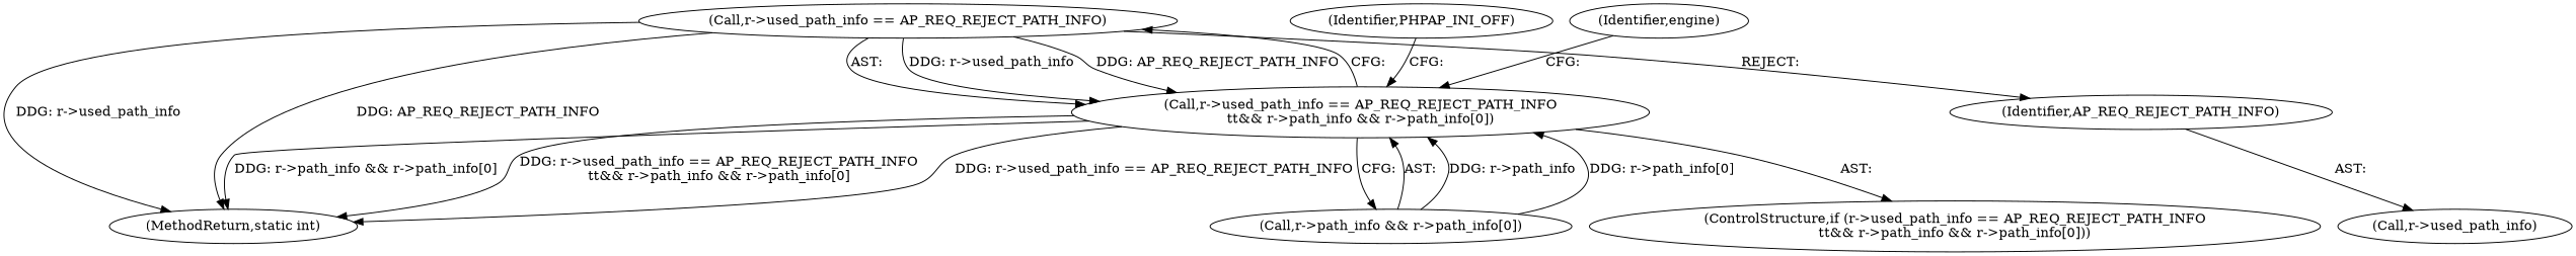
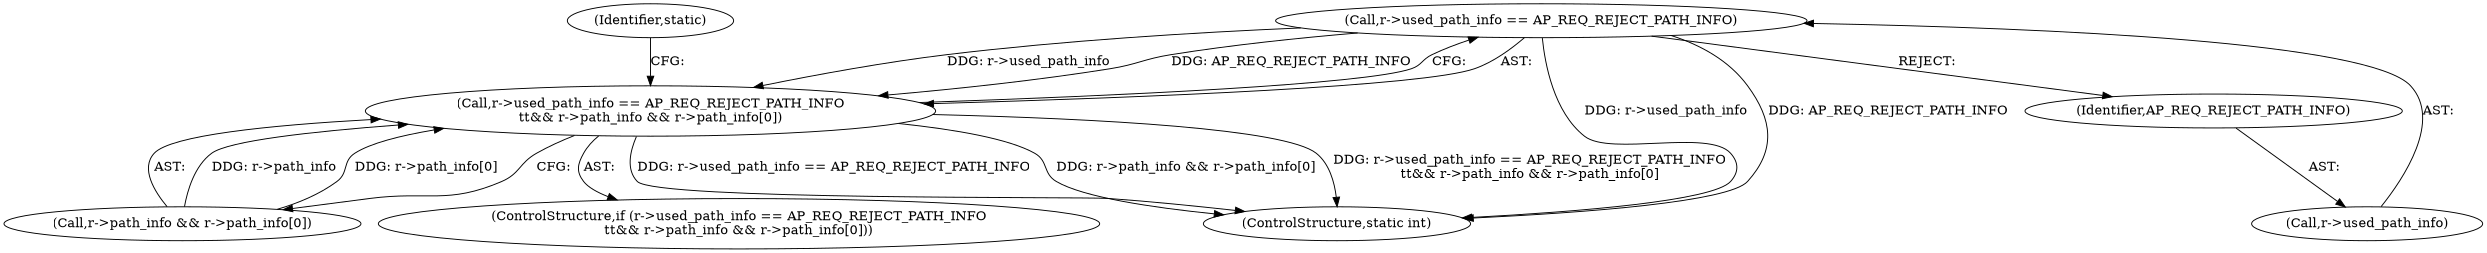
  digraph {
    n1 [label="(Call,r->used_path_info == AP_REQ_REJECT_PATH_INFO)"]
    n2 [label="(Call,r->used_path_info == AP_REQ_REJECT_PATH_INFO\n\t\t&& r->path_info && r->path_info[0])"]
    n3 [label="(Identifier,AP_REQ_REJECT_PATH_INFO)"]
-   n4 [label="(MethodReturn,static int)"]
+   n4 [label="(ControlStructure,static int)"]
    n5 [label="(Call,r->path_info && r->path_info[0])"]
    n6 [label="(ControlStructure,if (r->used_path_info == AP_REQ_REJECT_PATH_INFO\n\t\t&& r->path_info && r->path_info[0]))"]
    n7 [label="(Call,r->used_path_info)"]
-   n8 [label="(Identifier,PHPAP_INI_OFF)"]
-   n9 [label="(Identifier,engine)"]
+   n9 [label="(Identifier,static)"]
    n1 -> n2 [label="AST: "]
    n1 -> n2 [label="DDG: r->used_path_info"]
    n1 -> n2 [label="DDG: AP_REQ_REJECT_PATH_INFO"]
    n1 -> n3 [label="REJECT: "]
    n1 -> n4 [label="DDG: r->used_path_info"]
    n1 -> n4 [label="DDG: AP_REQ_REJECT_PATH_INFO"]
    n2 -> n1 [label="CFG: "]
    n2 -> n4 [label="DDG: r->path_info && r->path_info[0]"]
    n2 -> n4 [label="DDG: r->used_path_info == AP_REQ_REJECT_PATH_INFO\n\t\t&& r->path_info && r->path_info[0]"]
    n2 -> n4 [label="DDG: r->used_path_info == AP_REQ_REJECT_PATH_INFO"]
    n2 -> n5 [label="CFG: "]
    n2 -> n6 [label="AST: "]
    n3 -> n7 [label="AST: "]
    n5 -> n2 [label="AST: "]
    n5 -> n2 [label="DDG: r->path_info"]
    n5 -> n2 [label="DDG: r->path_info[0]"]
-   n8 -> n2 [label="CFG: "]
+   n7 -> n1 [label="AST: "]
    n9 -> n2 [label="CFG: "]
  }
